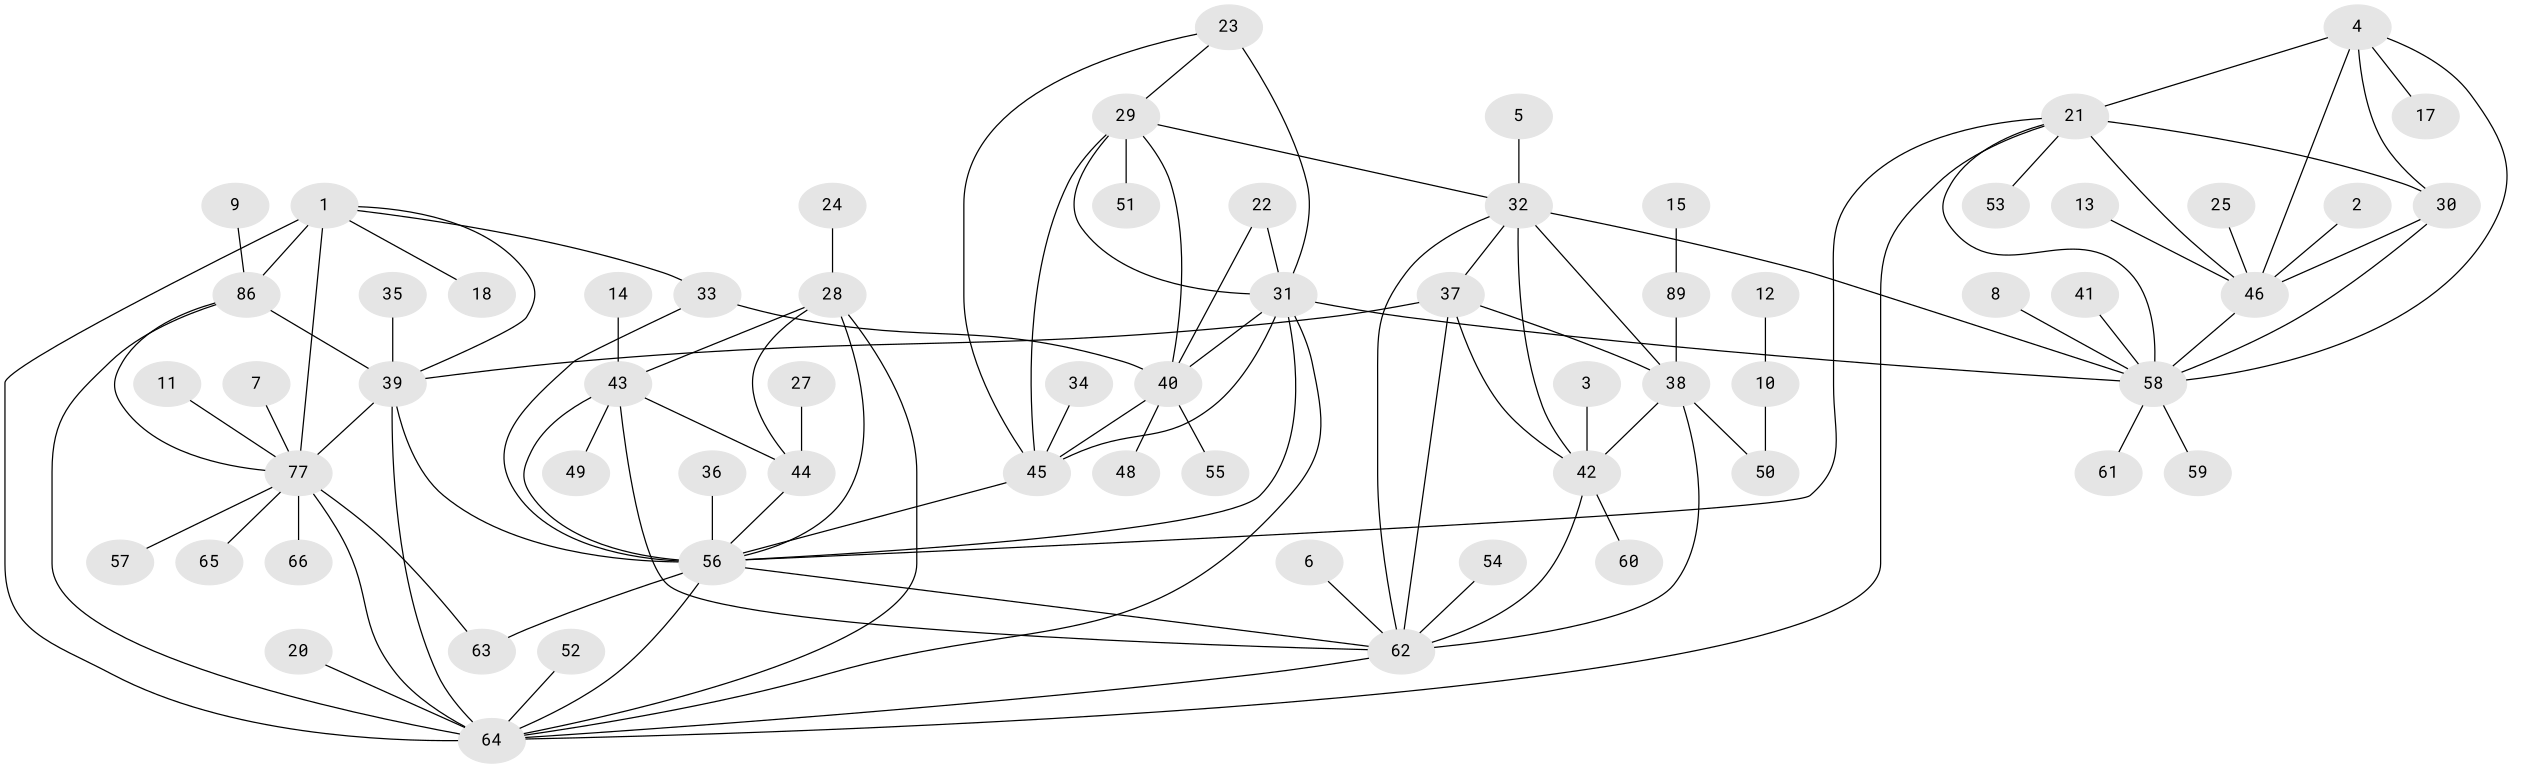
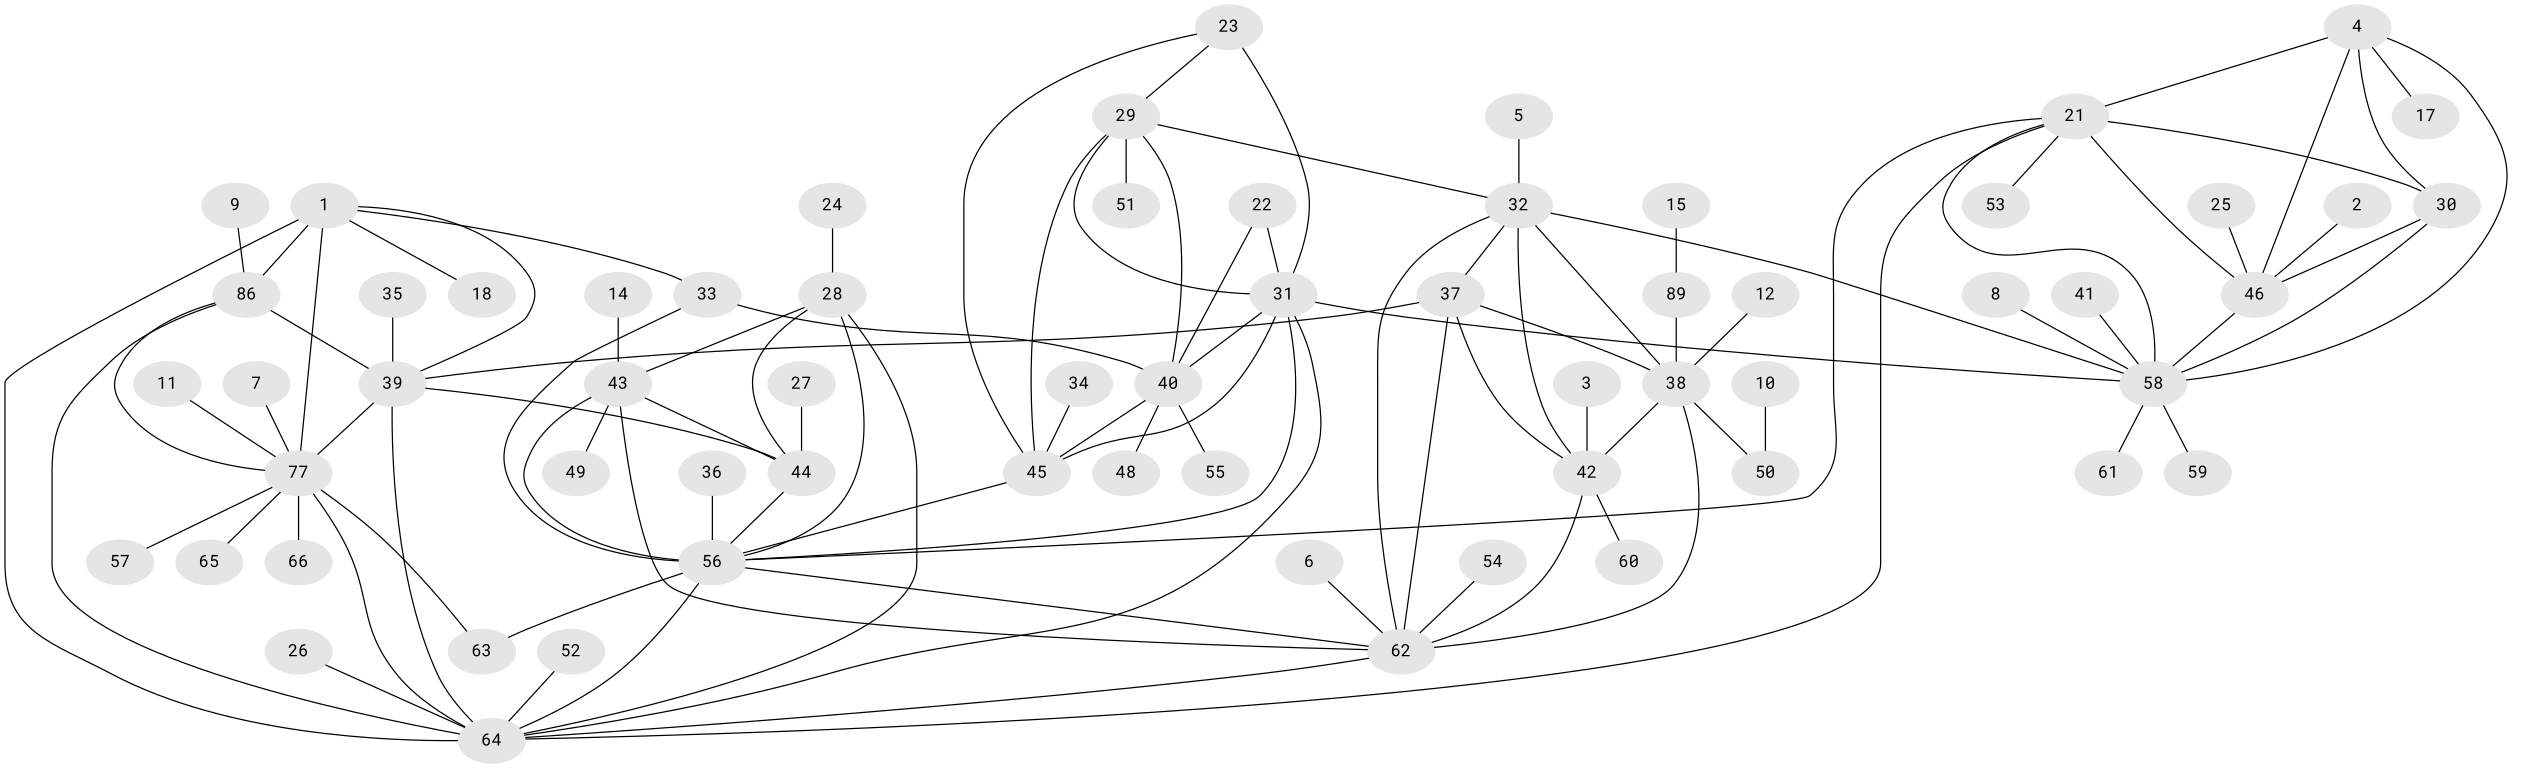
  graph {
    fontname="Roboto Mono"
    node [color=gray90 fontname="Roboto Mono" style=filled]
    edge [fontname="Roboto Mono" weight=1.0]
    1
    18
    n3 [label=86]
    33
    39
    n6 [label=77]
    64
    56
    40
    57
    63
    65
    66
    2
    46
    58
    3
    42
    62
    60
    4
    17
    21
    30
    53
    59
    61
    5
    32
    38
    37
    6
    7
    8
    9
    10
    50
    11
    12
-   13
    14
    43
    44
    49
    n45 [label=89]
    15
-   20
+   20 [label=26]
    22
    31
    45
    23
    29
    51
    48
    55
    24
    28
    25
    27
    34
    35
    36
    41
    52
    54
    1 -- 18
    1 -- n3 [weight=2.0]
    1 -- 33
    1 -- 39 [weight=2.0]
    1 -- n6 [weight=2.0]
    1 -- 64 [weight=2.0]
    n3 -- 39
    n3 -- n6
    n3 -- 64
    33 -- 56 [weight=2.0]
    33 -- 40
    39 -- n6
    39 -- 64
-   39 -- 56
+   39 -- 44
    n6 -- 64
    n6 -- 57
    n6 -- 63
    n6 -- 65
    n6 -- 66
    56 -- 64
    56 -- 63
    56 -- 62
    40 -- 45
    40 -- 48
    40 -- 55
    2 -- 46
    46 -- 58
    58 -- 59
    58 -- 61
    3 -- 42
    42 -- 62
    42 -- 60
    62 -- 64
    4 -- 46 [weight=2.0]
    4 -- 58 [weight=2.0]
    4 -- 17
    4 -- 21 [weight=2.0]
    4 -- 30 [weight=2.0]
    21 -- 64
    21 -- 56
    21 -- 46
    21 -- 58
    21 -- 30
    21 -- 53
    30 -- 46
    30 -- 58
    5 -- 32
    32 -- 58
    32 -- 42
    32 -- 62
    32 -- 38 [weight=2.0]
    32 -- 37
    38 -- 42 [weight=2.0]
    38 -- 62 [weight=2.0]
    38 -- 50
    37 -- 39
    37 -- 42
    37 -- 62
    37 -- 38 [weight=2.0]
    6 -- 62
    7 -- n6
    8 -- 58
    9 -- n3
    10 -- 50
    11 -- n6
-   12 -- 10
-   13 -- 46
+   12 -- 38
    14 -- 43
    43 -- 56 [weight=4.0]
    43 -- 62
    43 -- 44 [weight=2.0]
    43 -- 49
    44 -- 56 [weight=2.0]
    n45 -- 38
    15 -- n45
    20 -- 64
    22 -- 40
    22 -- 31
    31 -- 64
    31 -- 56
    31 -- 40 [weight=2.0]
    31 -- 58
    31 -- 45 [weight=2.0]
    45 -- 56
    23 -- 31 [weight=2.0]
    23 -- 45
    23 -- 29
    29 -- 40
    29 -- 32
    29 -- 31 [weight=2.0]
    29 -- 45
    29 -- 51
    24 -- 28
    28 -- 64
    28 -- 56 [weight=2.0]
    28 -- 43 [weight=2.0]
    28 -- 44
    25 -- 46
    27 -- 44
    34 -- 45
    35 -- 39
    36 -- 56
    41 -- 58
    52 -- 64
    54 -- 62
  }
